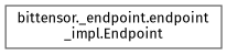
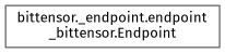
  digraph {
    rankdir=LR
    fontname="Fira Sans"
-   n1 [color=grey40 fillcolor=white fontname="Fira Sans" fontsize=10 height=0.2 label="bittensor._endpoint.endpoint\l_impl.Endpoint" shape=box style=filled width=0.4]
+   n1 [color=grey40 fillcolor=white fontname="Fira Sans" fontsize=10 height=0.2 label="bittensor._endpoint.endpoint\l_bittensor.Endpoint" shape=box style=filled width=0.4]
  }
